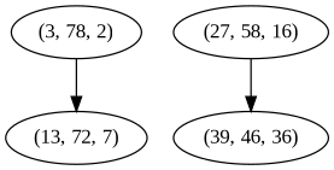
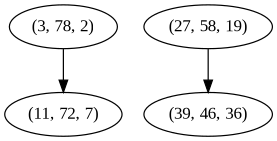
  digraph {
    fontname="Liberation Serif"
    node [fontname="Liberation Serif"]
    edge [fontname="Liberation Serif"]
    "(3, 78, 2)"
-   "(13, 72, 7)"
+   "(13, 72, 7)" [label="(11, 72, 7)"]
    n3 [label="(39, 46, 36)"]
-   "(27, 58, 19)" [label="(27, 58, 16)"]
+   "(27, 58, 19)"
    "(3, 78, 2)" -> "(13, 72, 7)"
    "(27, 58, 19)" -> n3
  }
